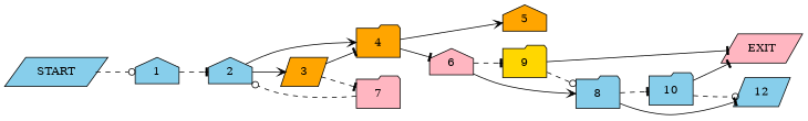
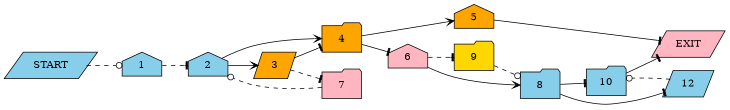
  digraph {
    rankdir=LR
    node [fillcolor=skyblue shape=folder style=filled]
    edge [arrowhead=tee style=solid]
    n1 [label=START shape=parallelogram]
    1 [shape=house]
    2 [shape=house]
    n4 [fillcolor=lightpink label=EXIT shape=parallelogram]
    3 [fillcolor=orange shape=parallelogram]
    4 [fillcolor=orange]
    7 [fillcolor=lightpink]
    5 [fillcolor=orange shape=house]
    6 [fillcolor=lightpink shape=house]
    8
    9 [fillcolor=gold]
    10
    n13 [label=12 shape=parallelogram]
    n1 -> 1 [arrowhead=odot style=dashed]
    1 -> 2 [style=dashed]
    2 -> 3 [arrowhead=vee]
    2 -> 4 [arrowhead=vee]
    3 -> 4
    3 -> 7 [style=dashed]
    4 -> 5 [arrowhead=vee]
    4 -> 6
    7 -> 2 [arrowhead=odot style=dashed]
-   9 -> n4
+   5 -> n4
    6 -> 8 [arrowhead=vee]
    6 -> 9 [style=dashed]
-   8 -> 10 [style=dashed]
+   8 -> 10
    8 -> n13
    9 -> 8 [arrowhead=odot style=dashed]
    10 -> n4
-   10 -> n13 [arrowhead=odot style=dashed]
+   n13 -> 10 [arrowhead=odot style=dashed]
  }
